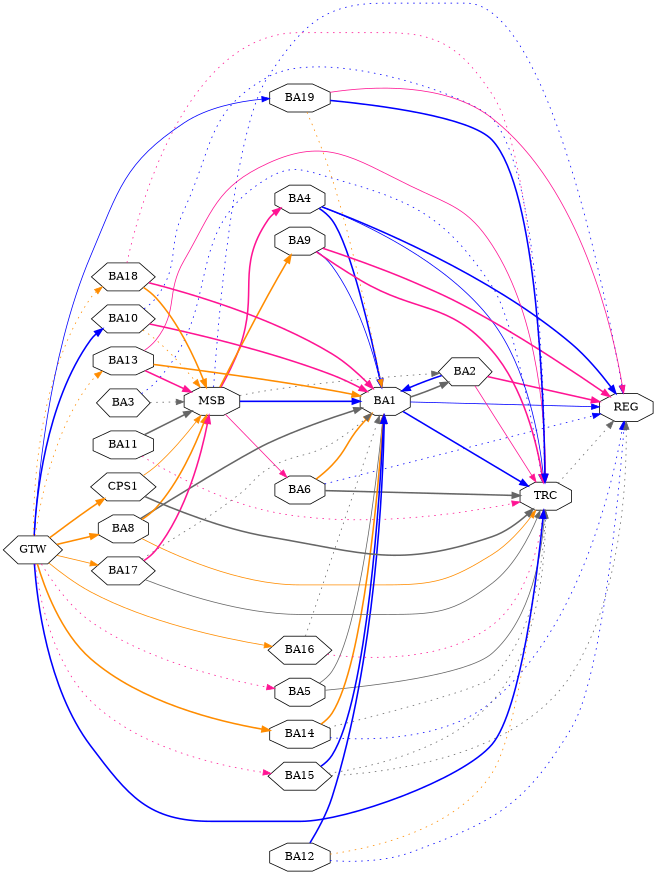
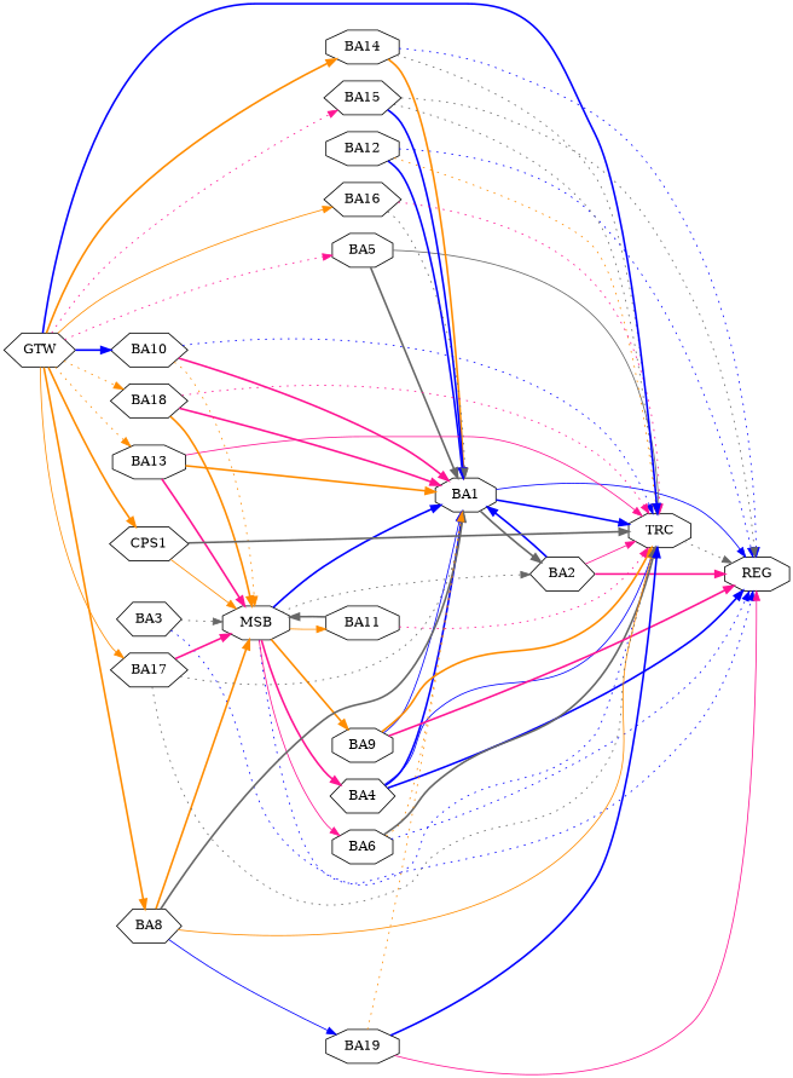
  strict digraph {
    rankdir=LR
    node [shape=octagon]
    edge [color=blue style=bold]
    n1 [label=BA1]
    n2 [label=BA2 shape=hexagon]
    n3 [label=REG]
    n4 [label=TRC]
    n5 [label=BA3 shape=hexagon]
    n6 [label=MSB]
-   n7 [label=BA4]
+   n7 [label=BA4 shape=hexagon]
    n8 [label=BA6]
    n9 [label=BA9]
    n10 [label=BA11]
    n11 [label=BA5]
-   n12 [label=BA8]
+   n12 [label=BA8 shape=hexagon]
    n13 [label=BA10 shape=hexagon]
    n14 [label=BA12]
    n15 [label=BA13]
    n16 [label=BA14]
    n17 [label=BA15 shape=hexagon]
    n18 [label=BA16 shape=hexagon]
    n19 [label=BA17 shape=hexagon]
    n20 [label=BA18 shape=hexagon]
    n21 [label=BA19]
    n22 [label=CPS1 shape=hexagon]
    n23 [label=GTW shape=hexagon]
    n1 -> n2 [color=gray40]
    n1 -> n3 [style=solid]
    n1 -> n4
    n2 -> n1
    n2 -> n3 [color=deeppink]
    n2 -> n4 [color=deeppink style=solid]
    n4 -> n3 [color=gray40 style=dotted]
    n5 -> n4 [style=dotted]
    n5 -> n6 [color=gray40 style=dotted]
    n6 -> n1
    n6 -> n2 [color=gray40 style=dotted]
    n6 -> n3 [style=dotted]
    n6 -> n7 [color=deeppink]
    n6 -> n8 [color=deeppink style=solid]
    n6 -> n9 [color=darkorange]
+   n6 -> n10 [color=darkorange style=solid]
    n7 -> n1
    n7 -> n3
    n7 -> n4 [style=solid]
-   n8 -> n1 [color=darkorange]
+   n8 -> n1 [color=darkorange style=dotted]
    n8 -> n3 [style=dotted]
    n8 -> n4 [color=gray40]
    n9 -> n1 [style=solid]
    n9 -> n3 [color=deeppink]
-   n9 -> n4 [color=deeppink]
+   n9 -> n4 [color=darkorange]
    n10 -> n4 [color=deeppink style=dotted]
    n10 -> n6 [color=gray40]
-   n11 -> n1 [color=gray40 style=solid]
+   n11 -> n1 [color=gray40]
    n11 -> n4 [color=gray40 style=solid]
    n12 -> n1 [color=gray40]
    n12 -> n4 [color=darkorange style=solid]
    n12 -> n6 [color=darkorange]
    n13 -> n1 [color=deeppink]
    n13 -> n4 [style=dotted]
    n13 -> n6 [color=darkorange style=dotted]
    n14 -> n1
    n14 -> n3 [style=dotted]
    n14 -> n4 [color=darkorange style=dotted]
    n15 -> n1 [color=darkorange]
    n15 -> n4 [color=deeppink style=solid]
    n15 -> n6 [color=deeppink]
    n16 -> n1 [color=darkorange]
    n16 -> n3 [style=dotted]
    n16 -> n4 [color=gray40 style=dotted]
    n17 -> n1
    n17 -> n3 [color=gray40 style=dotted]
    n17 -> n4 [color=gray40 style=dotted]
    n18 -> n1 [color=gray40 style=dotted]
    n18 -> n4 [color=deeppink style=dotted]
    n19 -> n1 [color=gray40 style=dotted]
-   n19 -> n4 [color=gray40 style=solid]
+   n19 -> n4 [color=gray40 style=dotted]
    n19 -> n6 [color=deeppink]
    n20 -> n1 [color=deeppink]
    n20 -> n4 [color=deeppink style=dotted]
    n20 -> n6 [color=darkorange]
    n21 -> n1 [color=darkorange style=dotted]
    n21 -> n3 [color=deeppink style=solid]
    n21 -> n4
    n22 -> n4 [color=gray40]
    n22 -> n6 [color=darkorange style=solid]
    n23 -> n4
    n23 -> n11 [color=deeppink style=dotted]
    n23 -> n12 [color=darkorange]
    n23 -> n13
    n23 -> n15 [color=darkorange style=dotted]
    n23 -> n16 [color=darkorange]
    n23 -> n17 [color=deeppink style=dotted]
    n23 -> n18 [color=darkorange style=solid]
    n23 -> n19 [color=darkorange style=solid]
    n23 -> n20 [color=darkorange style=dotted]
-   n23 -> n21 [style=solid]
+   n12 -> n21 [style=solid]
    n23 -> n22 [color=darkorange]
  }
